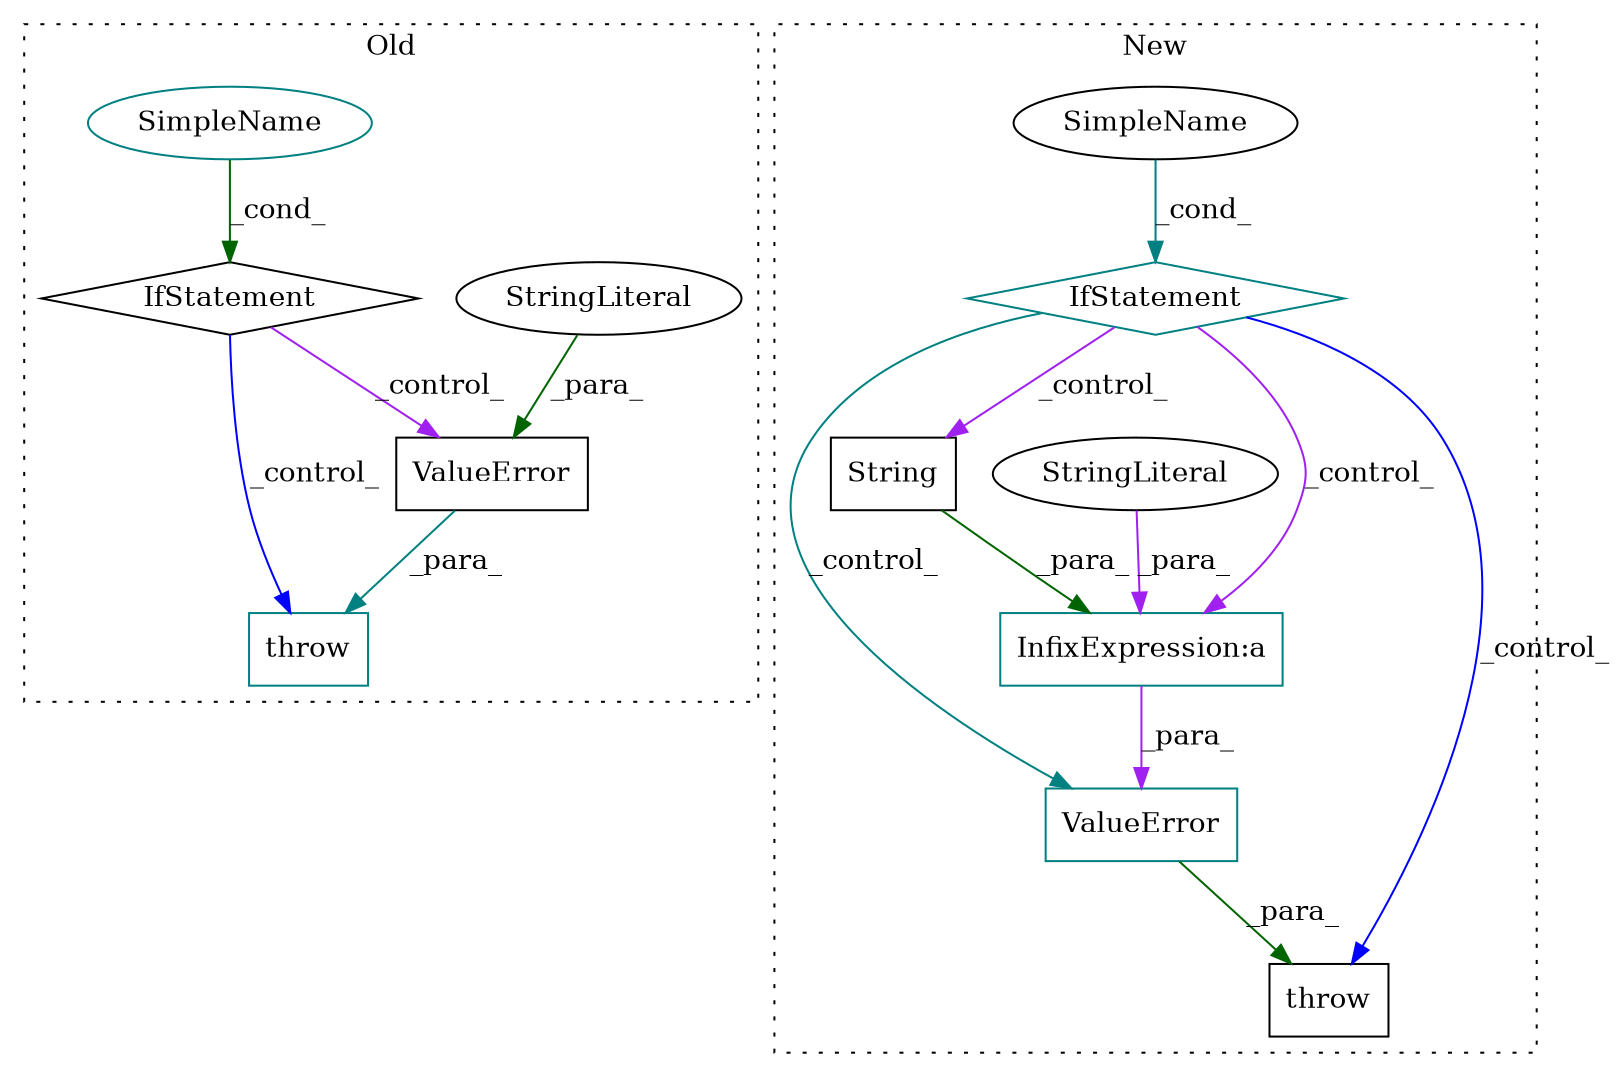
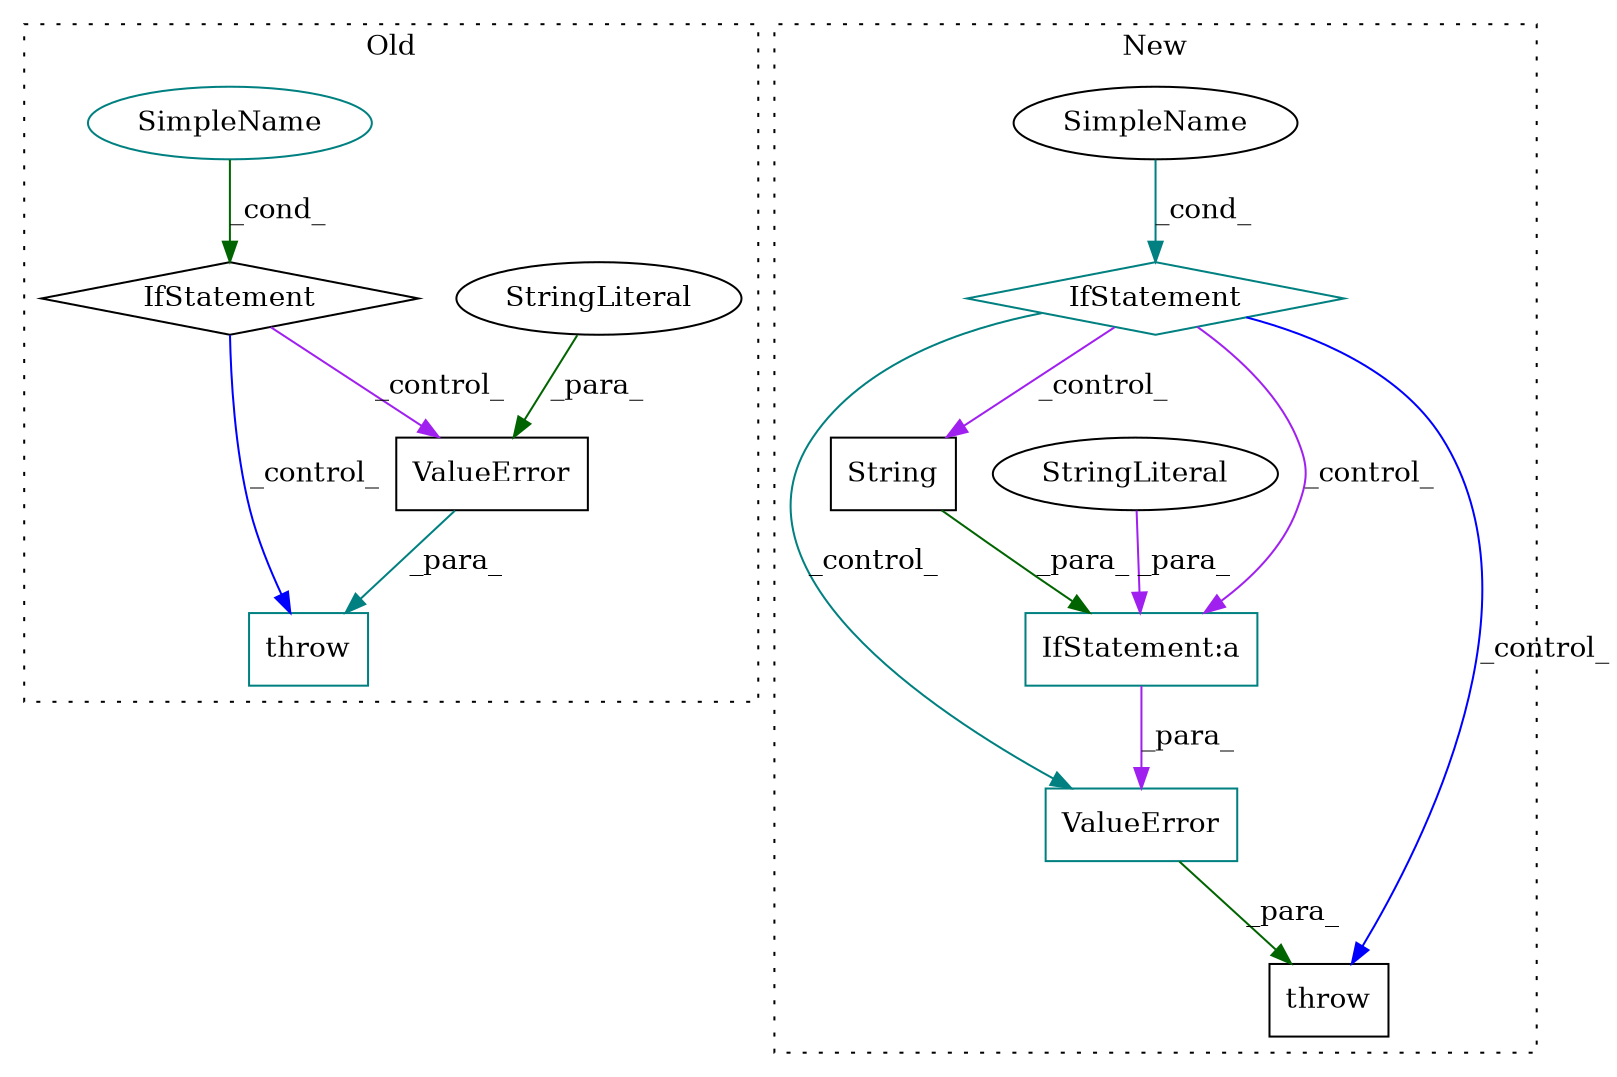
  digraph {
    node [a=32 shape=box color=black]
    edge [color=purple]
    n1 [l="11,1" label=ValueError s="46570,46646"]
    n2 [a=53 l=6 label=throw s=46564 color=teal]
    n3 [a=45 l=65 label=StringLiteral s=46581 shape=ellipse]
    n4 [a=42 label=SimpleName shape=ellipse color=teal]
    n5 [a=25 l="4,2" label=IfStatement s="46376,46406" shape=diamond]
    n6 [l="7,1" label=String s="34568,34583"]
-   n7 [a=27 l=3 label="InfixExpression:a" s=34565 color=teal]
+   n7 [a=27 l=3 label="IfStatement:a" s=34565 color=teal]
    n8 [a=45 l=268 label=StringLiteral s=34297 shape=ellipse]
    n9 [l="11,1" label=ValueError s="34286,34584" color=teal]
    n10 [a=53 l=6 label=throw s=34280]
    n11 [a=42 label=SimpleName shape=ellipse]
    n12 [a=25 l="4,2" label=IfStatement s="33795,33826" shape=diamond color=teal]
    subgraph cluster_1 {
      label=Old
      style=dotted
      n1
      n2
      n3
      n4
      n5
    }
    subgraph cluster_2 {
      label=New
      style=dotted
      n6
      n7
      n8
      n9
      n10
      n11
      n12
    }
    n1 -> n2 [label=_para_ color=teal]
    n3 -> n1 [label=_para_ color=darkgreen]
    n4 -> n5 [label=_cond_ color=darkgreen]
    n5 -> n1 [label=_control_]
    n5 -> n2 [label=_control_ color=blue]
    n6 -> n7 [label=_para_ color=darkgreen]
    n7 -> n9 [label=_para_]
    n8 -> n7 [label=_para_]
    n9 -> n10 [label=_para_ color=darkgreen]
    n11 -> n12 [label=_cond_ color=teal]
    n12 -> n6 [label=_control_]
    n12 -> n7 [label=_control_]
    n12 -> n9 [label=_control_ color=teal]
    n12 -> n10 [label=_control_ color=blue]
  }
